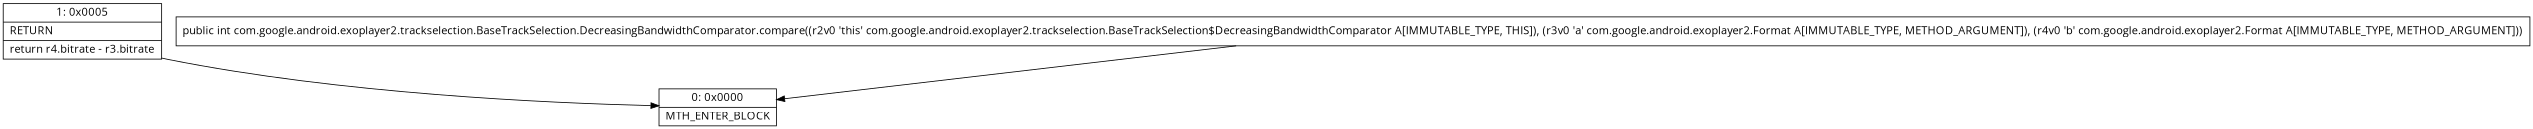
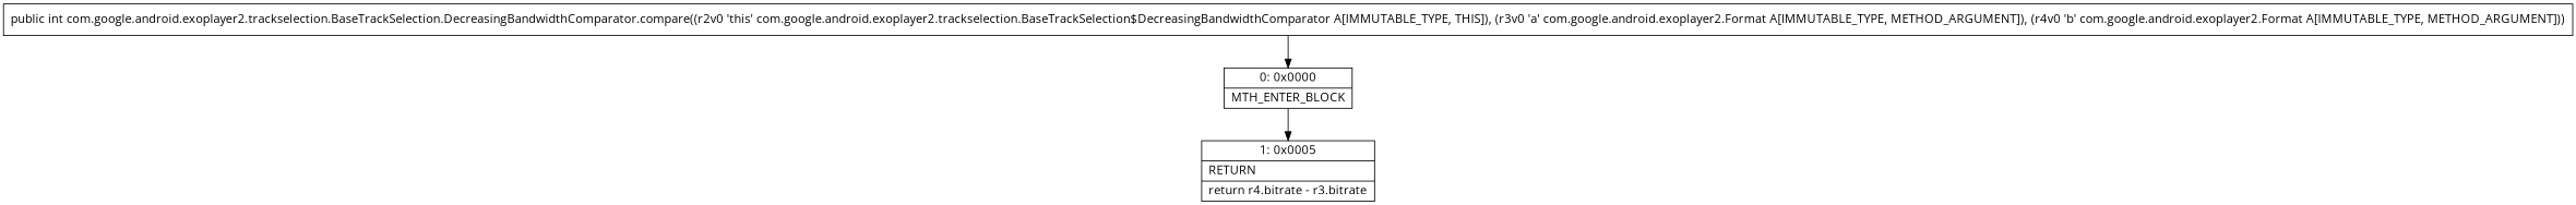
  digraph {
    fontname="Open Sans"
    node [shape=record fontname="Open Sans"]
    edge [fontname="Open Sans"]
    n1 [label="{0\:\ 0x0000|MTH_ENTER_BLOCK\l}"]
    n2 [label="{1\:\ 0x0005|RETURN\l|return r4.bitrate \- r3.bitrate\l}"]
    n3 [label="{public int com.google.android.exoplayer2.trackselection.BaseTrackSelection.DecreasingBandwidthComparator.compare((r2v0 'this' com.google.android.exoplayer2.trackselection.BaseTrackSelection$DecreasingBandwidthComparator A[IMMUTABLE_TYPE, THIS]), (r3v0 'a' com.google.android.exoplayer2.Format A[IMMUTABLE_TYPE, METHOD_ARGUMENT]), (r4v0 'b' com.google.android.exoplayer2.Format A[IMMUTABLE_TYPE, METHOD_ARGUMENT])) }"]
-   n2 -> n1
+   n1 -> n2
    n3 -> n1
  }
